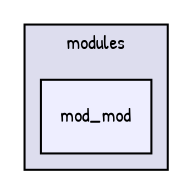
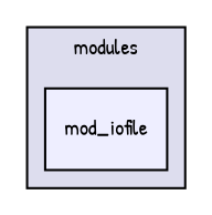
  digraph {
    compound=true
    fontname="Patrick Hand"
-   n1 [fillcolor="#eeeeff" fontname="Patrick Hand" fontsize=10 label=mod_mod pencolor=black shape=box style=filled]
+   n1 [fillcolor="#eeeeff" fontname="Patrick Hand" fontsize=10 label=mod_iofile pencolor=black shape=box style=filled]
    subgraph cluster_1 {
      bgcolor="#ddddee"
      fontsize=10
      label=modules
      pencolor=black
      n1
    }
  }
